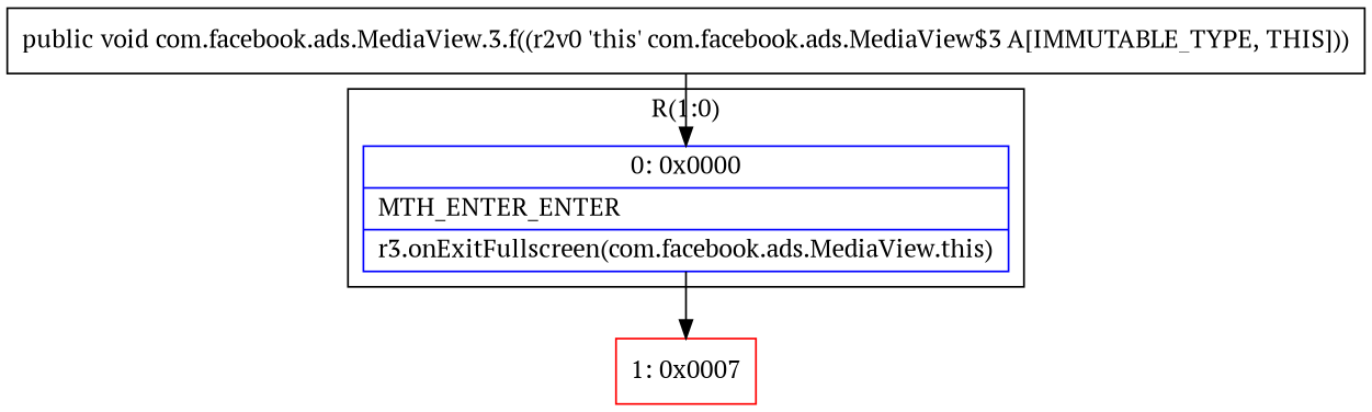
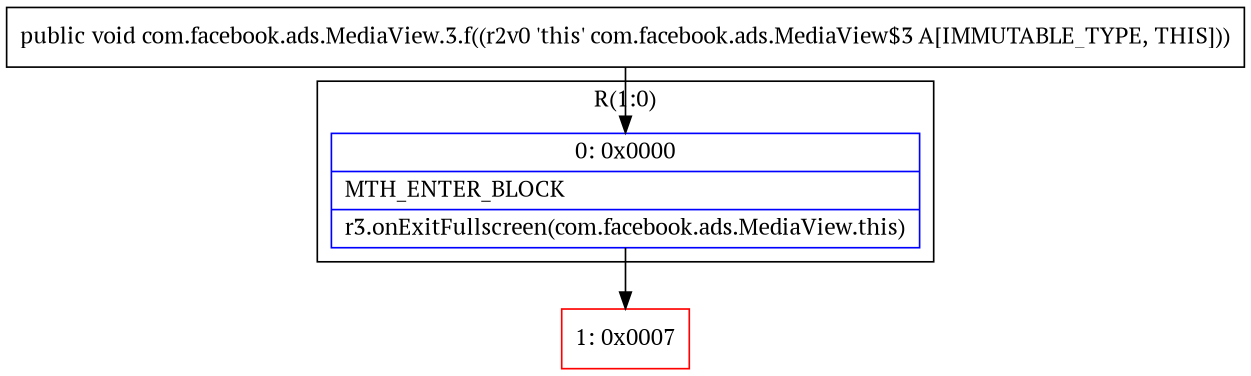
  digraph {
    fontname="PT Serif"
    node [shape=record fontname="PT Serif"]
    edge [fontname="PT Serif"]
-   n1 [color=blue label="{0\:\ 0x0000|MTH_ENTER_ENTER\l|r3.onExitFullscreen(com.facebook.ads.MediaView.this)\l}"]
+   n1 [color=blue label="{0\:\ 0x0000|MTH_ENTER_BLOCK\l|r3.onExitFullscreen(com.facebook.ads.MediaView.this)\l}"]
    n2 [color=red label="{1\:\ 0x0007}"]
    n3 [label="{public void com.facebook.ads.MediaView.3.f((r2v0 'this' com.facebook.ads.MediaView$3 A[IMMUTABLE_TYPE, THIS])) }"]
    subgraph cluster_1 {
      label="R(1:0)"
      n1
    }
    n1 -> n2
    n3 -> n1
  }
